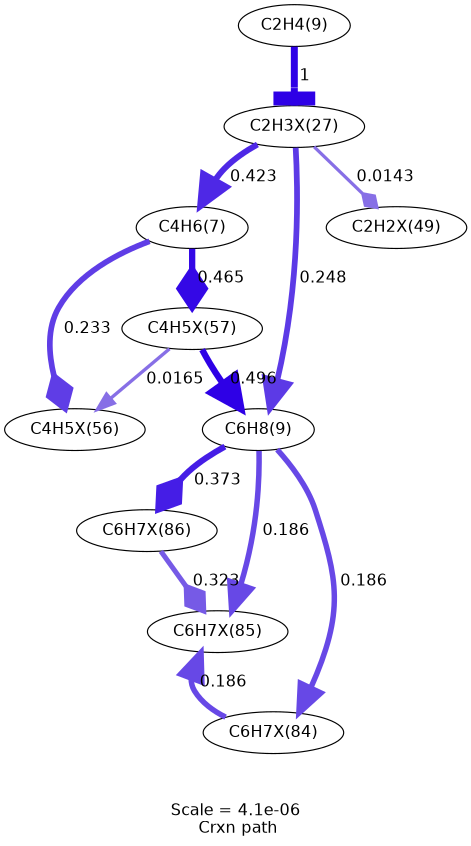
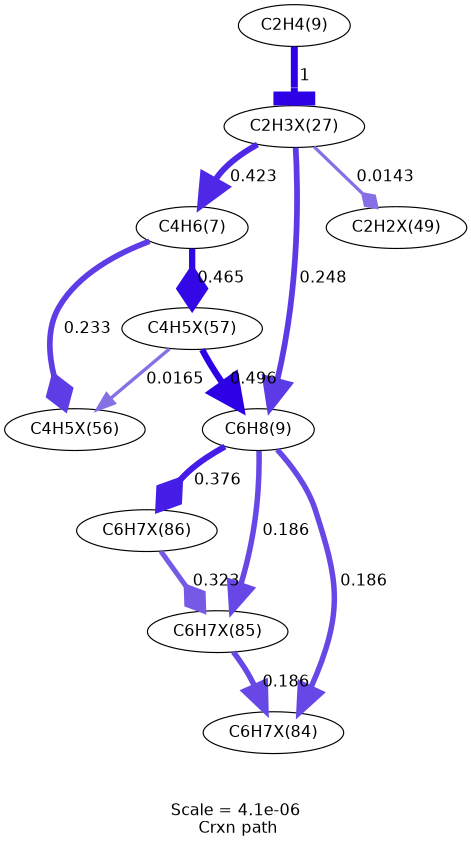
  digraph {
    fontname=Helvetica
    label="Scale = 4.1e-06\l Crxn path"
    node [fontname=Helvetica]
    edge [arrowhead=normal arrowsize=2.37 color="0.7, 0.686, 0.9" fontname=Helvetica style="setlinewidth(4.73)"]
    n1 [label="C2H4(9)"]
    n2 [label="C2H3X(27)"]
    n3 [label="C4H6(7)"]
    n4 [label="C6H8(9)"]
    n5 [label="C2H2X(49)"]
    n6 [label="C4H5X(57)"]
    n7 [label="C4H5X(56)"]
    n8 [label="C6H7X(86)"]
    n9 [label="C6H7X(85)"]
    n10 [label="C6H7X(84)"]
    n1 -> n2 [arrowhead=tee arrowsize=3 color="0.7, 1.5, 0.9" label=" 1" style="setlinewidth(6)"]
    n2 -> n3 [arrowsize=2.57 color="0.7, 0.823, 0.9" label=" 0.423" style="setlinewidth(5.15)"]
    n2 -> n4 [arrowsize=2.47 color="0.7, 0.748, 0.9" label=" 0.248" style="setlinewidth(4.95)"]
    n2 -> n5 [arrowhead=diamond arrowsize=1.4 color="0.7, 0.514, 0.9" label=" 0.0143" style="setlinewidth(2.8)"]
    n3 -> n6 [arrowhead=diamond arrowsize=2.71 color="0.7, 0.965, 0.9" label=" 0.465" style="setlinewidth(5.42)"]
    n3 -> n7 [arrowhead=diamond arrowsize=2.45 color="0.7, 0.733, 0.9" label=" 0.233" style="setlinewidth(4.9)"]
-   n4 -> n8 [arrowhead=diamond arrowsize=2.63 color="0.7, 0.873, 0.9" label=" 0.373" style="setlinewidth(5.25)"]
+   n4 -> n8 [arrowhead=diamond arrowsize=2.63 color="0.7, 0.873, 0.9" label=" 0.376" style="setlinewidth(5.25)"]
    n4 -> n9 [label=" 0.186"]
    n4 -> n10 [label=" 0.186"]
    n6 -> n4 [arrowsize=2.74 color="0.7, 0.996, 0.9" label=" 0.496" style="setlinewidth(5.47)"]
    n6 -> n7 [arrowsize=1.45 color="0.7, 0.516, 0.9" label=" 0.0165" style="setlinewidth(2.9)"]
    n8 -> n9 [arrowhead=diamond arrowsize=2.16 color="0.7, 0.609, 0.9" label=" 0.323" style="setlinewidth(4.33)"]
-   n10 -> n9 [label=" 0.186"]
+   n9 -> n10 [label=" 0.186"]
  }
